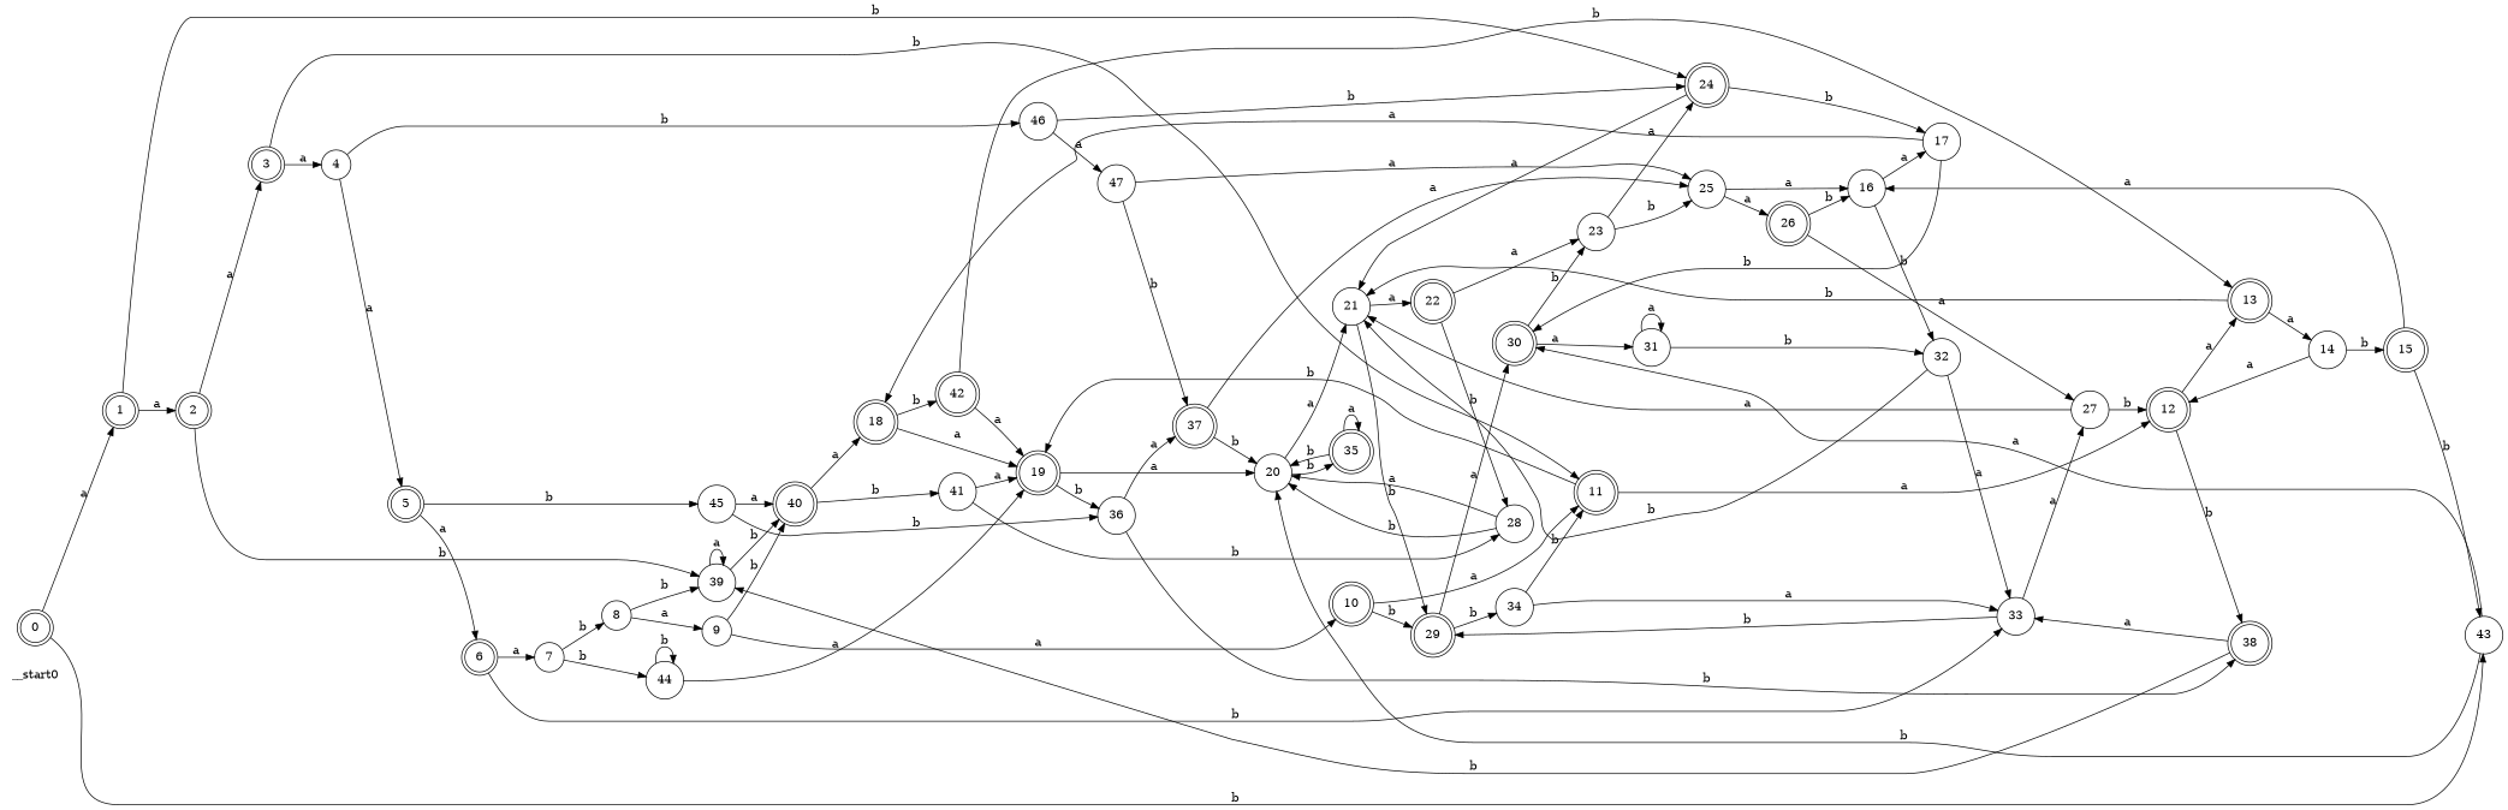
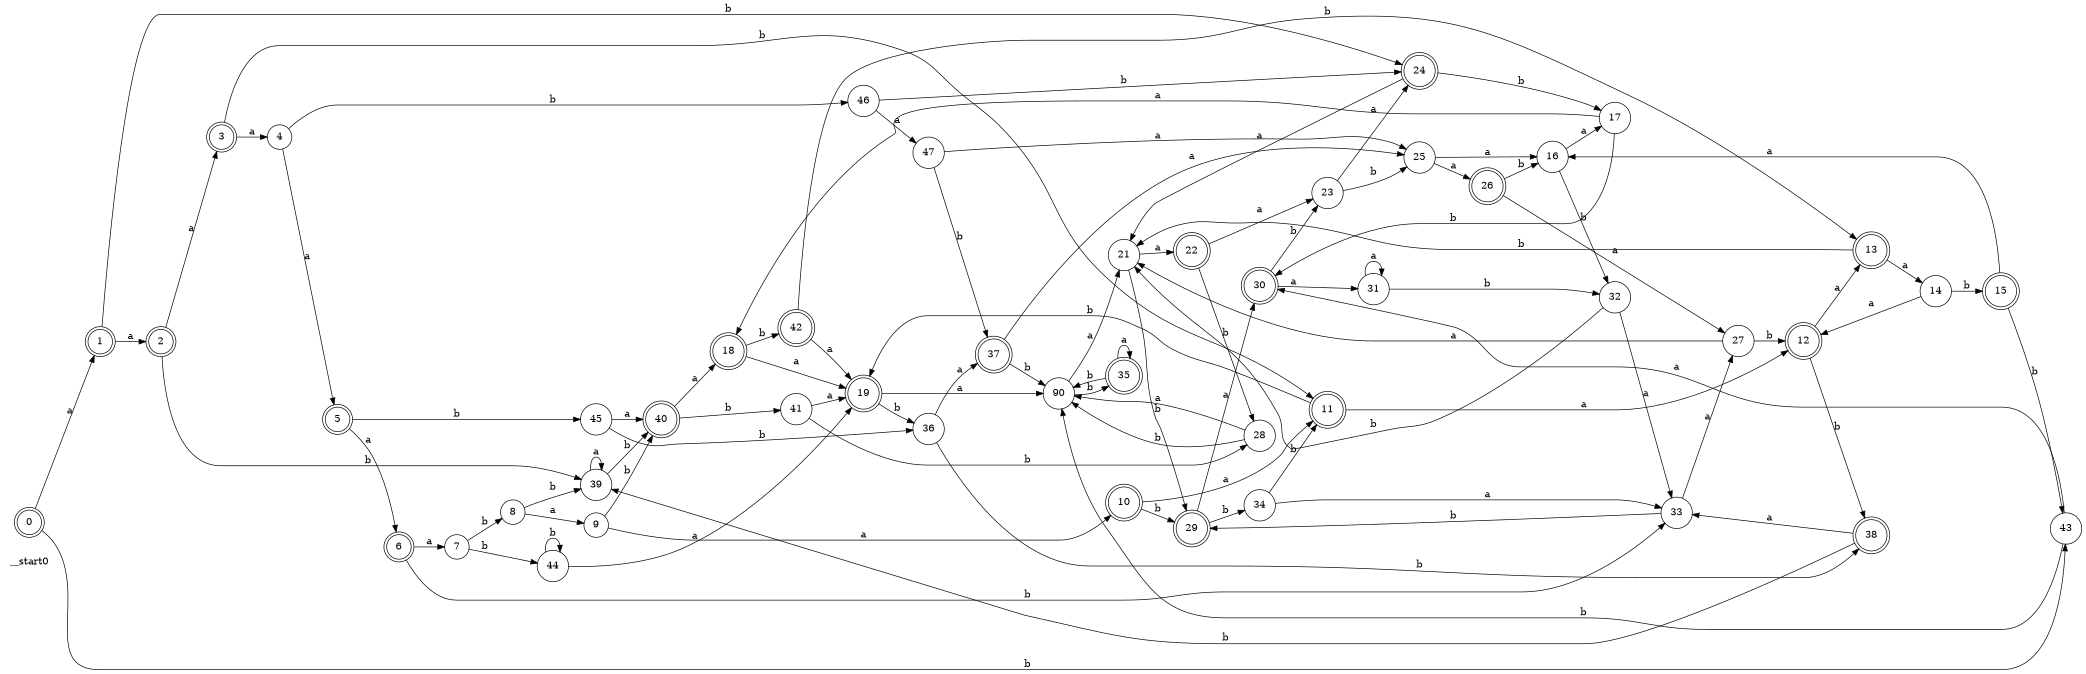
  digraph {
    rankdir=LR
    node [shape=circle color=black fillcolor=white style=filled]
    __start0 [shape=none color="" fillcolor="" style=""]
    n2 [label=0 shape=doublecircle style="rounded,filled"]
    n3 [label=1 shape=doublecircle style="rounded,filled"]
    n4 [label=43]
    n5 [label=2 shape=doublecircle style="rounded,filled"]
    n6 [label=24 shape=doublecircle style="rounded,filled"]
    n7 [label=30 shape=doublecircle style="rounded,filled"]
-   n8 [label=20]
+   n8 [label=90]
    n9 [label=3 shape=doublecircle style="rounded,filled"]
    n10 [label=39]
    n11 [label=21]
    n12 [label=17]
    n13 [label=4]
    n14 [label=11 shape=doublecircle style="rounded,filled"]
    n15 [label=40 shape=doublecircle style="rounded,filled"]
    n16 [label=5 shape=doublecircle style="rounded,filled"]
    n17 [label=46]
    n18 [label=12 shape=doublecircle style="rounded,filled"]
    n19 [label=19 shape=doublecircle style="rounded,filled"]
    n20 [label=6 shape=doublecircle style="rounded,filled"]
    n21 [label=45]
    n22 [label=47]
    n23 [label=7]
    n24 [label=33]
    n25 [label=36]
    n26 [label=8]
    n27 [label=44]
    n28 [label=29 shape=doublecircle style="rounded,filled"]
    n29 [label=27]
    n30 [label=9]
    n31 [label=10 shape=doublecircle style="rounded,filled"]
    n32 [label=18 shape=doublecircle style="rounded,filled"]
    n33 [label=41]
    n34 [label=34]
    n35 [label=13 shape=doublecircle style="rounded,filled"]
    n36 [label=38 shape=doublecircle style="rounded,filled"]
    n37 [label=14]
    n38 [label=15 shape=doublecircle style="rounded,filled"]
    n39 [label=22 shape=doublecircle style="rounded,filled"]
    n40 [label=16]
    n41 [label=32]
    n42 [label=42 shape=doublecircle style="rounded,filled"]
    n43 [label=23]
    n44 [label=31]
    n45 [label=35 shape=doublecircle style="rounded,filled"]
    n46 [label=37 shape=doublecircle style="rounded,filled"]
    n47 [label=28]
    n48 [label=25]
    n49 [label=26 shape=doublecircle style="rounded,filled"]
    n2 -> n3 [label=a]
    n2 -> n4 [label=b]
    n3 -> n5 [label=a]
    n3 -> n6 [label=b]
    n4 -> n7 [label=a]
    n4 -> n8 [label=b]
    n5 -> n9 [label=a]
    n5 -> n10 [label=b]
    n6 -> n11 [label=a]
    n6 -> n12 [label=b]
    n7 -> n43 [label=b]
    n7 -> n44 [label=a]
    n8 -> n11 [label=a]
    n8 -> n45 [label=b]
    n9 -> n13 [label=a]
    n9 -> n14 [label=b]
    n10 -> n10 [label=a]
    n10 -> n15 [label=b]
    n11 -> n28 [label=b]
    n11 -> n39 [label=a]
    n12 -> n7 [label=b]
    n12 -> n32 [label=a]
    n13 -> n16 [label=a]
    n13 -> n17 [label=b]
    n14 -> n18 [label=a]
    n14 -> n19 [label=b]
    n15 -> n32 [label=a]
    n15 -> n33 [label=b]
    n16 -> n20 [label=a]
    n16 -> n21 [label=b]
    n17 -> n6 [label=b]
    n17 -> n22 [label=a]
    n18 -> n35 [label=a]
    n18 -> n36 [label=b]
    n19 -> n8 [label=a]
    n19 -> n25 [label=b]
    n20 -> n23 [label=a]
    n20 -> n24 [label=b]
    n21 -> n15 [label=a]
    n21 -> n25 [label=b]
    n22 -> n46 [label=b]
    n22 -> n48 [label=a]
    n23 -> n26 [label=b]
    n23 -> n27 [label=b]
    n24 -> n28 [label=b]
    n24 -> n29 [label=a]
    n25 -> n36 [label=b]
    n25 -> n46 [label=a]
    n26 -> n10 [label=b]
    n26 -> n30 [label=a]
    n27 -> n19 [label=a]
    n27 -> n27 [label=b]
    n28 -> n7 [label=a]
    n28 -> n34 [label=b]
    n29 -> n11 [label=a]
    n29 -> n18 [label=b]
    n30 -> n15 [label=b]
    n30 -> n31 [label=a]
    n31 -> n14 [label=a]
    n31 -> n28 [label=b]
    n32 -> n19 [label=a]
    n32 -> n42 [label=b]
    n33 -> n19 [label=a]
    n33 -> n47 [label=b]
    n34 -> n14 [label=b]
    n34 -> n24 [label=a]
    n35 -> n11 [label=b]
    n35 -> n37 [label=a]
    n36 -> n10 [label=b]
    n36 -> n24 [label=a]
    n37 -> n18 [label=a]
    n37 -> n38 [label=b]
    n38 -> n4 [label=b]
    n38 -> n40 [label=a]
    n39 -> n43 [label=a]
    n39 -> n47 [label=b]
    n40 -> n12 [label=a]
    n40 -> n41 [label=b]
    n41 -> n11 [label=b]
    n41 -> n24 [label=a]
    n42 -> n19 [label=a]
    n42 -> n35 [label=b]
    n43 -> n6 [label=a]
    n43 -> n48 [label=b]
    n44 -> n41 [label=b]
    n44 -> n44 [label=a]
    n45 -> n8 [label=b]
    n45 -> n45 [label=a]
    n46 -> n8 [label=b]
    n46 -> n48 [label=a]
    n47 -> n8 [label=a]
    n47 -> n8 [label=b]
    n48 -> n40 [label=a]
    n48 -> n49 [label=a]
    n49 -> n29 [label=a]
    n49 -> n40 [label=b]
  }
